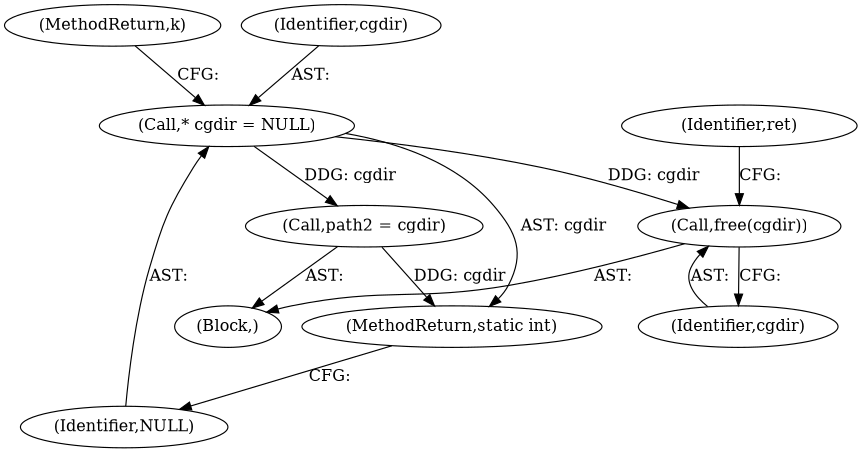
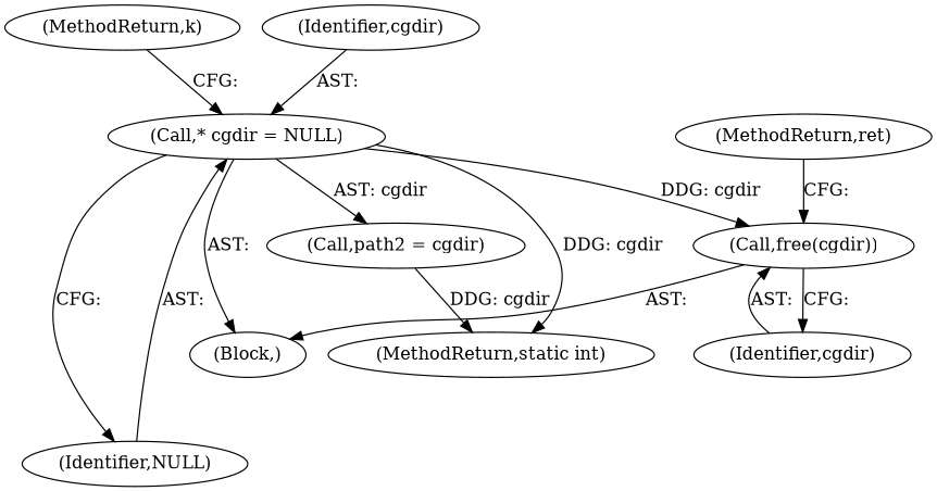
  digraph {
    n1 [label="(Call,free(cgdir))"]
    n2 [label="(Block,)"]
    n3 [label="(Identifier,cgdir)"]
    n4 [label="(MethodReturn,static int)"]
    n5 [label="(Call,* cgdir = NULL)"]
    n6 [label="(Call,path2 = cgdir)"]
    n7 [label="(Identifier,NULL)"]
    n8 [label="(MethodReturn,k)"]
-   n9 [label="(Identifier,ret)"]
+   n9 [label="(MethodReturn,ret)"]
    n10 [label="(Identifier,cgdir)"]
    n1 -> n2 [label="AST: "]
    n1 -> n3 [label="CFG: "]
    n3 -> n1 [label="AST: "]
    n5 -> n1 [label="DDG: cgdir"]
-   n6 -> n2 [label="AST: "]
-   n5 -> n4 [label="AST: cgdir"]
-   n5 -> n6 [label="DDG: cgdir"]
-   n4 -> n7 [label="CFG: "]
+   n5 -> n2 [label="AST: "]
+   n5 -> n4 [label="DDG: cgdir"]
+   n5 -> n6 [label="AST: cgdir"]
+   n5 -> n7 [label="CFG: "]
    n6 -> n4 [label="DDG: cgdir"]
    n7 -> n5 [label="AST: "]
    n8 -> n5 [label="CFG: "]
    n9 -> n1 [label="CFG: "]
    n10 -> n5 [label="AST: "]
  }
